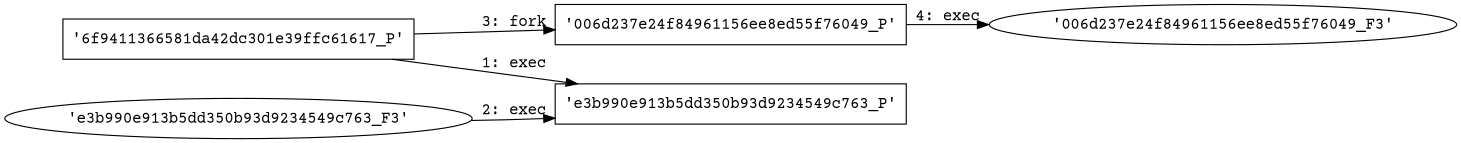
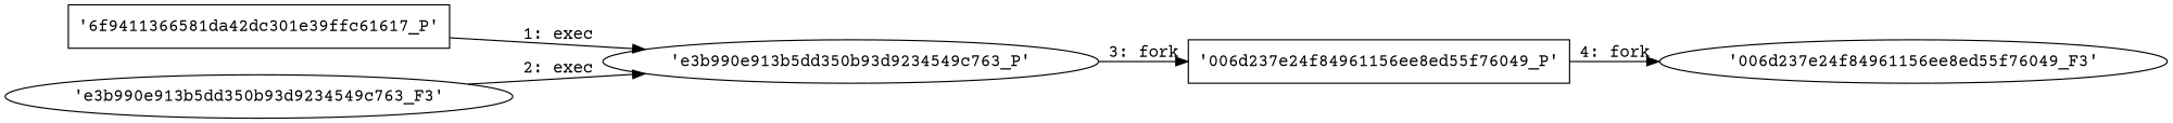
  digraph {
    engine=neato
    fixedsize=false
    fontname="Courier Prime"
    fontsize=10
    nodesep=0.3
    rankdir=LR
    ranksep=0
    splines=true
    node [fontname="Courier Prime" node_type=Process shape=box]
    edge [fontname="Courier Prime"]
    "'6f9411366581da42dc301e39ffc61617_P'"
-   "'e3b990e913b5dd350b93d9234549c763_P'"
+   "'e3b990e913b5dd350b93d9234549c763_P'" [shape=ellipse]
    "'006d237e24f84961156ee8ed55f76049_P'"
    "'006d237e24f84961156ee8ed55f76049_F3'" [node_type=File shape=ellipse]
    "'e3b990e913b5dd350b93d9234549c763_F3'" [node_type=File shape=ellipse]
    "'6f9411366581da42dc301e39ffc61617_P'" -> "'e3b990e913b5dd350b93d9234549c763_P'" [label="1: exec"]
-   "'6f9411366581da42dc301e39ffc61617_P'" -> "'006d237e24f84961156ee8ed55f76049_P'" [label="3: fork"]
-   "'006d237e24f84961156ee8ed55f76049_P'" -> "'006d237e24f84961156ee8ed55f76049_F3'" [label="4: exec"]
+   "'e3b990e913b5dd350b93d9234549c763_P'" -> "'006d237e24f84961156ee8ed55f76049_P'" [label="3: fork"]
+   "'006d237e24f84961156ee8ed55f76049_P'" -> "'006d237e24f84961156ee8ed55f76049_F3'" [label="4: fork"]
    "'e3b990e913b5dd350b93d9234549c763_F3'" -> "'e3b990e913b5dd350b93d9234549c763_P'" [label="2: exec"]
  }
